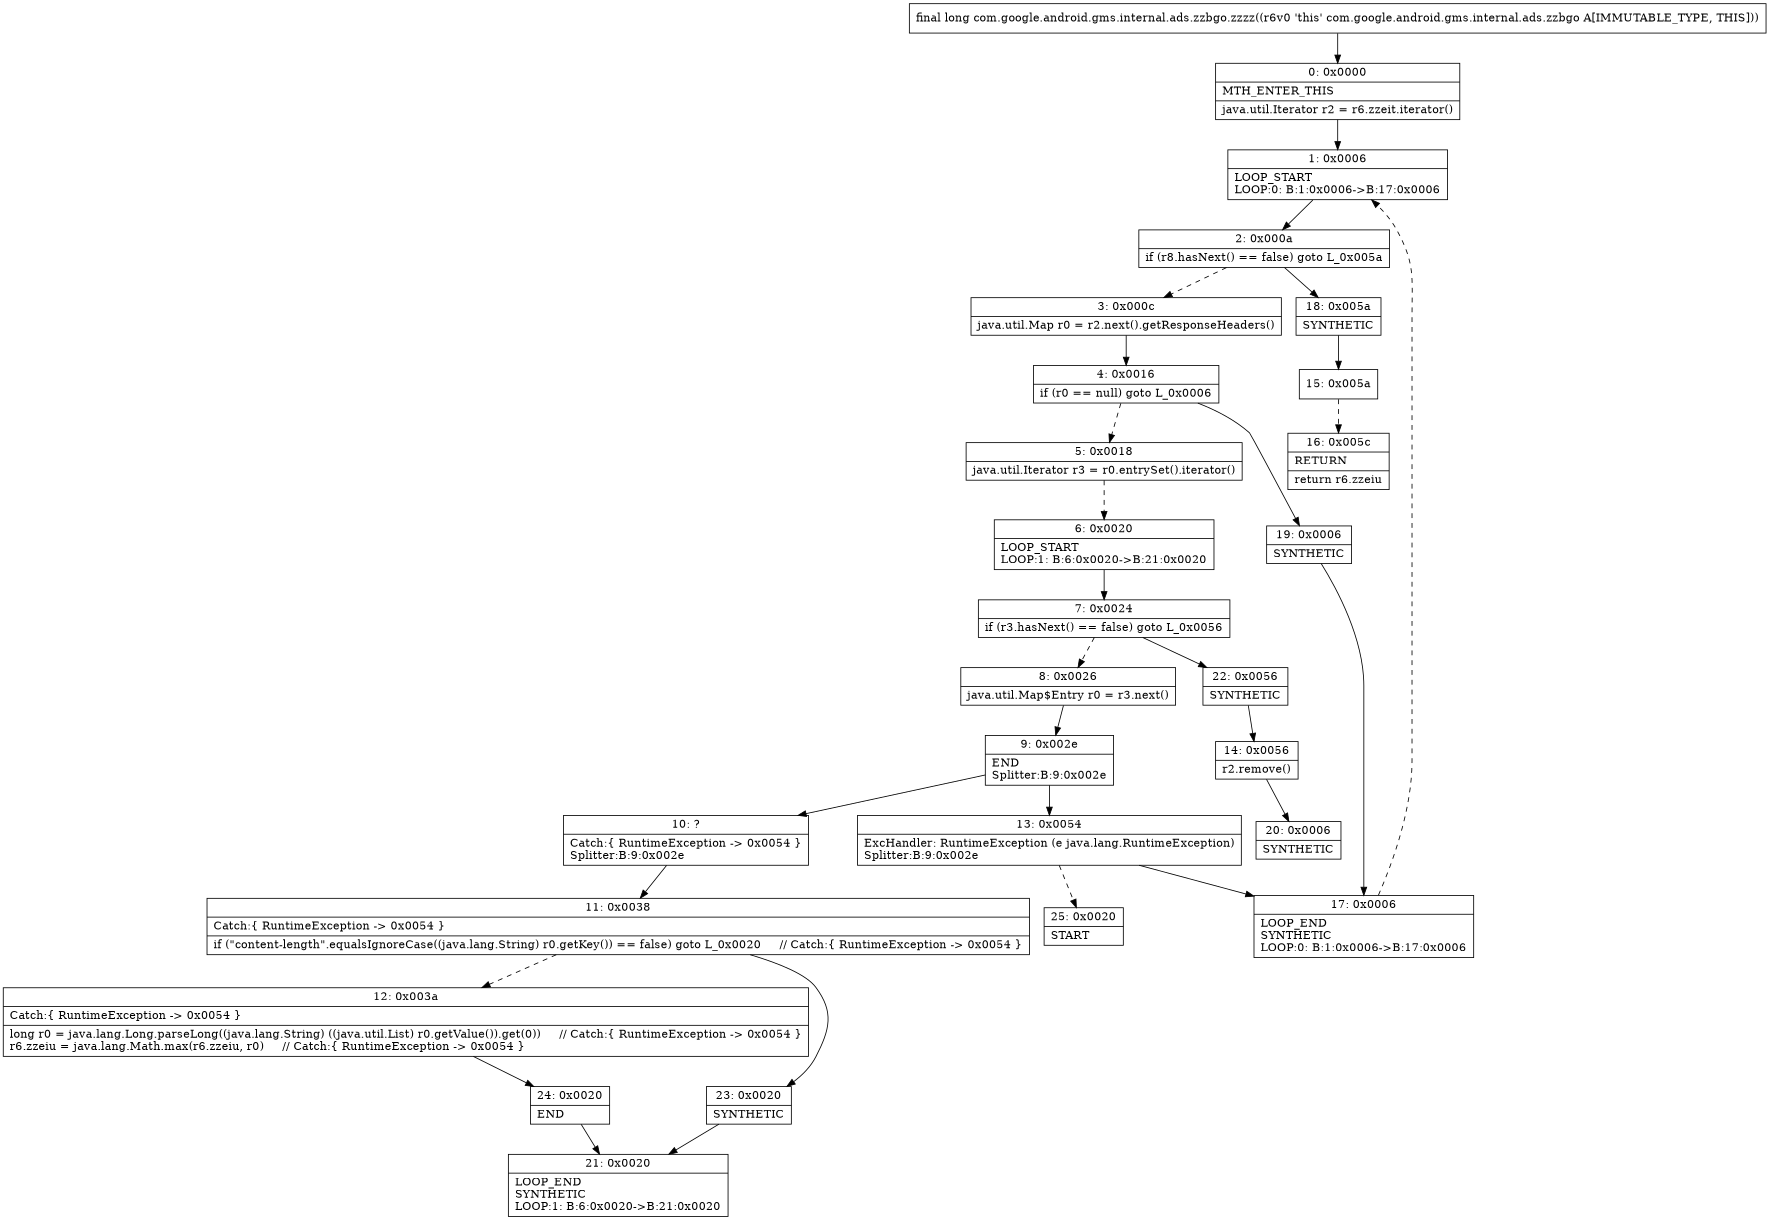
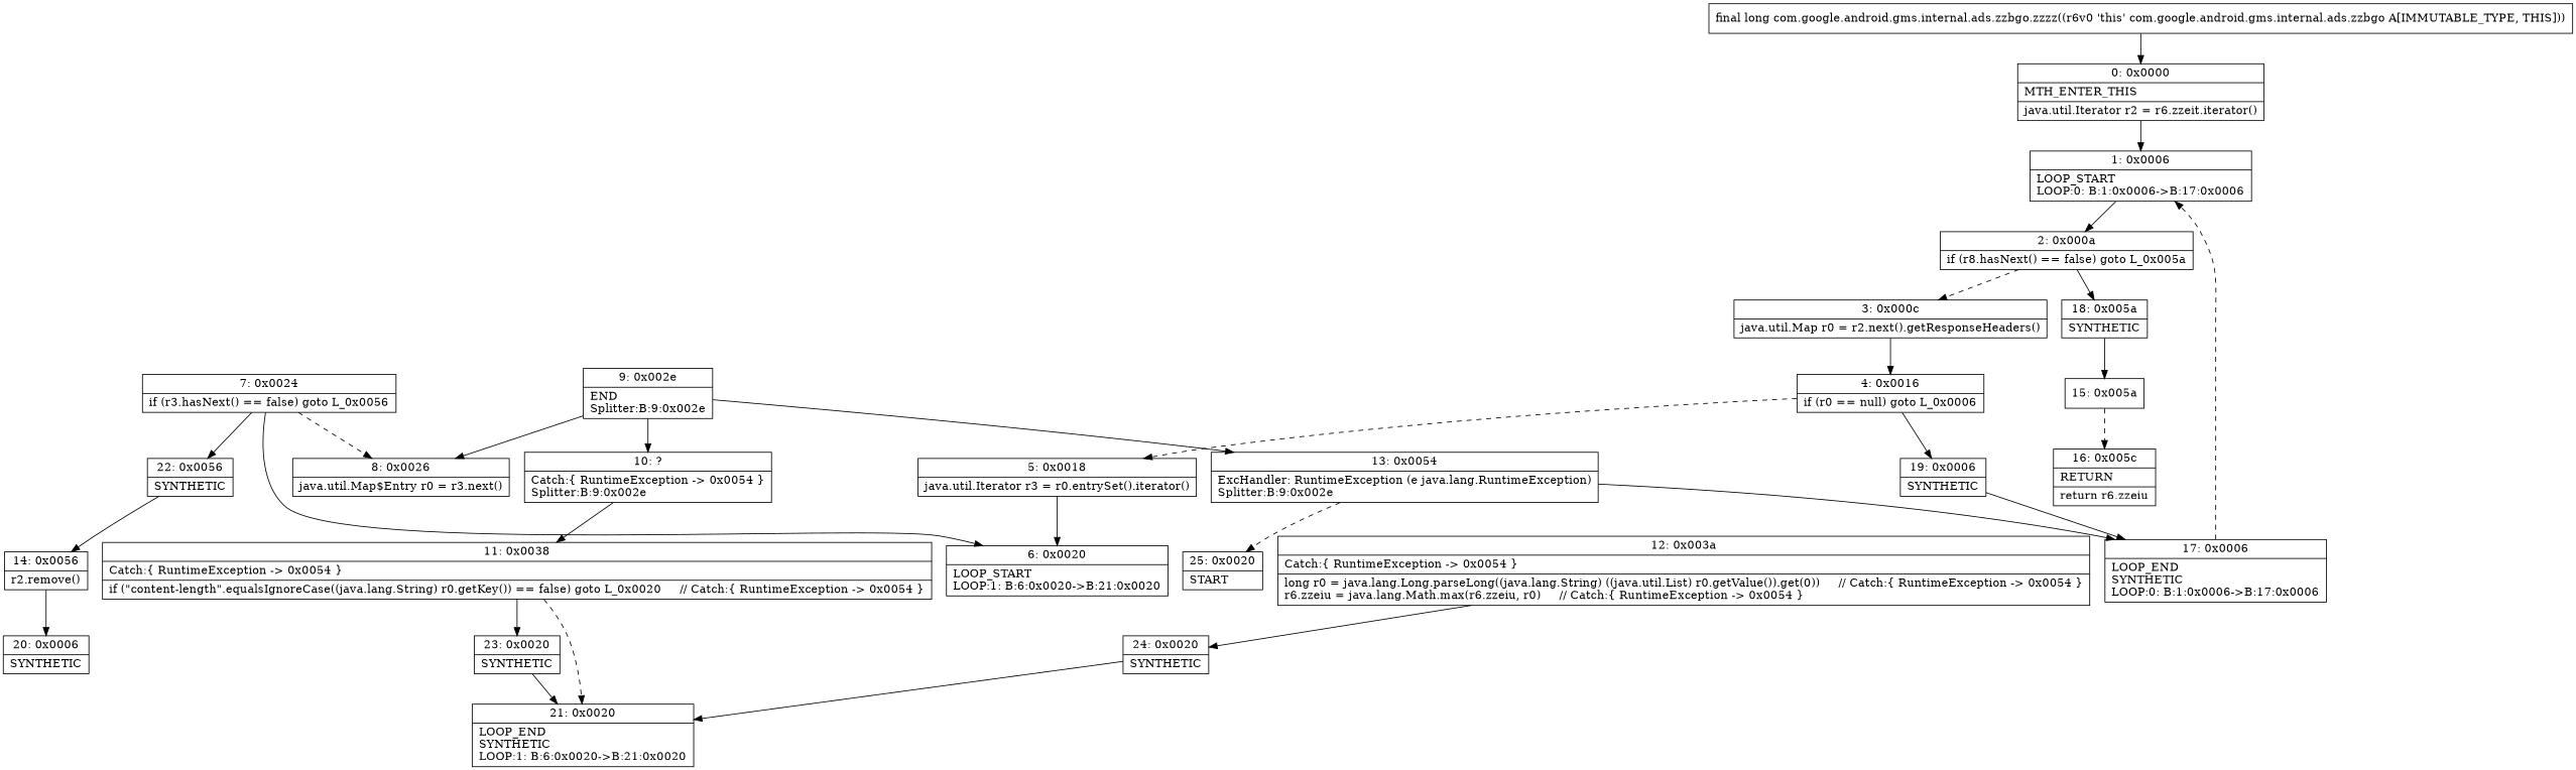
  digraph {
    node [shape=record]
    n1 [label="{0\:\ 0x0000|MTH_ENTER_THIS\l|java.util.Iterator r2 = r6.zzeit.iterator()\l}"]
    n2 [label="{1\:\ 0x0006|LOOP_START\lLOOP:0: B:1:0x0006\-\>B:17:0x0006\l}"]
    n3 [label="{2\:\ 0x000a|if (r8.hasNext() == false) goto L_0x005a\l}"]
    n4 [label="{3\:\ 0x000c|java.util.Map r0 = r2.next().getResponseHeaders()\l}"]
    n5 [label="{18\:\ 0x005a|SYNTHETIC\l}"]
    n6 [label="{4\:\ 0x0016|if (r0 == null) goto L_0x0006\l}"]
    n7 [label="{15\:\ 0x005a}"]
    n8 [label="{5\:\ 0x0018|java.util.Iterator r3 = r0.entrySet().iterator()\l}"]
    n9 [label="{19\:\ 0x0006|SYNTHETIC\l}"]
    n10 [label="{6\:\ 0x0020|LOOP_START\lLOOP:1: B:6:0x0020\-\>B:21:0x0020\l}"]
    n11 [label="{17\:\ 0x0006|LOOP_END\lSYNTHETIC\lLOOP:0: B:1:0x0006\-\>B:17:0x0006\l}"]
    n12 [label="{7\:\ 0x0024|if (r3.hasNext() == false) goto L_0x0056\l}"]
    n13 [label="{8\:\ 0x0026|java.util.Map$Entry r0 = r3.next()\l}"]
    n14 [label="{22\:\ 0x0056|SYNTHETIC\l}"]
    n15 [label="{9\:\ 0x002e|END\lSplitter:B:9:0x002e\l}"]
    n16 [label="{14\:\ 0x0056|r2.remove()\l}"]
    n17 [label="{10\:\ ?|Catch:\{ RuntimeException \-\> 0x0054 \}\lSplitter:B:9:0x002e\l}"]
    n18 [label="{13\:\ 0x0054|ExcHandler: RuntimeException (e java.lang.RuntimeException)\lSplitter:B:9:0x002e\l}"]
    n19 [label="{11\:\ 0x0038|Catch:\{ RuntimeException \-\> 0x0054 \}\l|if (\"content\-length\".equalsIgnoreCase((java.lang.String) r0.getKey()) == false) goto L_0x0020     \/\/ Catch:\{ RuntimeException \-\> 0x0054 \}\l}"]
    n20 [label="{25\:\ 0x0020|START\l}"]
    n21 [label="{12\:\ 0x003a|Catch:\{ RuntimeException \-\> 0x0054 \}\l|long r0 = java.lang.Long.parseLong((java.lang.String) ((java.util.List) r0.getValue()).get(0))     \/\/ Catch:\{ RuntimeException \-\> 0x0054 \}\lr6.zzeiu = java.lang.Math.max(r6.zzeiu, r0)     \/\/ Catch:\{ RuntimeException \-\> 0x0054 \}\l}"]
    n22 [label="{23\:\ 0x0020|SYNTHETIC\l}"]
-   n23 [label="{24\:\ 0x0020|END\l}"]
+   n23 [label="{24\:\ 0x0020|SYNTHETIC\l}"]
    n24 [label="{21\:\ 0x0020|LOOP_END\lSYNTHETIC\lLOOP:1: B:6:0x0020\-\>B:21:0x0020\l}"]
    n25 [label="{20\:\ 0x0006|SYNTHETIC\l}"]
    n26 [label="{16\:\ 0x005c|RETURN\l|return r6.zzeiu\l}"]
    n27 [label="{final long com.google.android.gms.internal.ads.zzbgo.zzzz((r6v0 'this' com.google.android.gms.internal.ads.zzbgo A[IMMUTABLE_TYPE, THIS])) }"]
    n1 -> n2
    n2 -> n3
    n3 -> n4 [style=dashed]
    n3 -> n5
    n4 -> n6
    n5 -> n7
    n6 -> n8 [style=dashed]
    n6 -> n9
    n7 -> n26 [style=dashed]
-   n8 -> n10 [style=dashed]
+   n8 -> n10
    n9 -> n11
-   n10 -> n12
+   n12 -> n10
    n11 -> n2 [style=dashed]
    n12 -> n13 [style=dashed]
    n12 -> n14
-   n13 -> n15
+   n15 -> n13
    n14 -> n16
    n15 -> n17
    n15 -> n18
    n16 -> n25
    n17 -> n19
    n18 -> n11
    n18 -> n20 [style=dashed]
-   n19 -> n21 [style=dashed]
+   n19 -> n24 [style=dashed]
    n19 -> n22
    n21 -> n23
    n22 -> n24
    n23 -> n24
    n27 -> n1
  }
